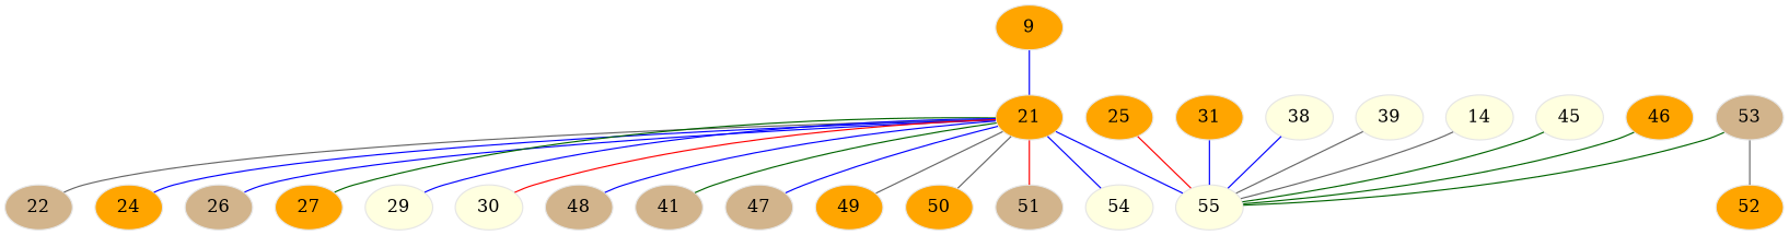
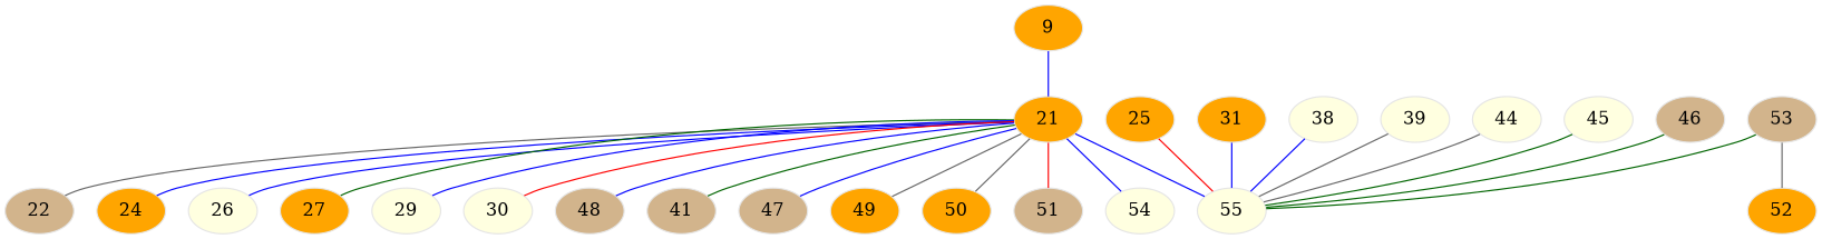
  graph {
    node [color=gray90 fillcolor=orange style=filled]
    edge [color=blue]
    21 [super="+10"]
    22 [fillcolor=tan]
    24
-   26 [fillcolor=tan]
+   26 [fillcolor=lightyellow]
    27
    29 [fillcolor=lightyellow]
    30 [fillcolor=lightyellow]
    n8 [fillcolor=tan label=48]
    41 [fillcolor=tan]
    47 [fillcolor=tan]
    49
    50 [super="+28"]
    51 [fillcolor=tan]
    54 [fillcolor=lightyellow]
    55 [fillcolor=lightyellow super="+20+32+34+15+16+48"]
    9
    52 [super="+35"]
    25
    31
    38 [fillcolor=lightyellow]
    39 [fillcolor=lightyellow]
-   44 [fillcolor=lightyellow label=14]
+   44 [fillcolor=lightyellow]
    45 [fillcolor=lightyellow]
-   46
+   46 [fillcolor=tan]
    53 [fillcolor=tan]
    21 -- 22 [color=gray40]
    21 -- 24
    21 -- 26
    21 -- 27 [color=darkgreen]
    21 -- 29
    21 -- 30 [color=red]
    21 -- n8
    21 -- 41 [color=darkgreen]
    21 -- 47
    21 -- 49 [color=gray40]
    21 -- 50 [color=gray40]
    21 -- 51 [color=red]
    21 -- 54
    21 -- 55 [weight=16]
    9 -- 21 [weight=2]
    25 -- 55 [color=red]
    31 -- 55
    38 -- 55
    39 -- 55 [color=gray40]
    44 -- 55 [color=gray40]
    45 -- 55 [color=darkgreen]
    46 -- 55 [color=darkgreen]
    53 -- 55 [color=darkgreen]
    53 -- 52 [color=gray40 weight=2]
  }
